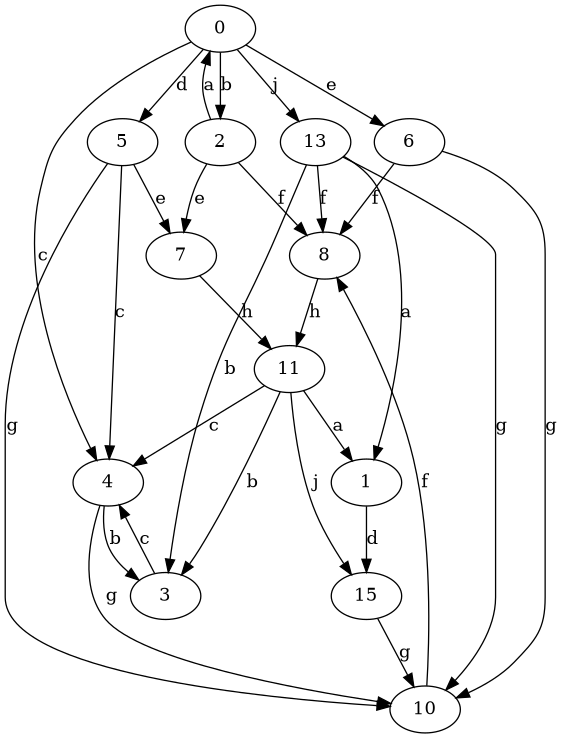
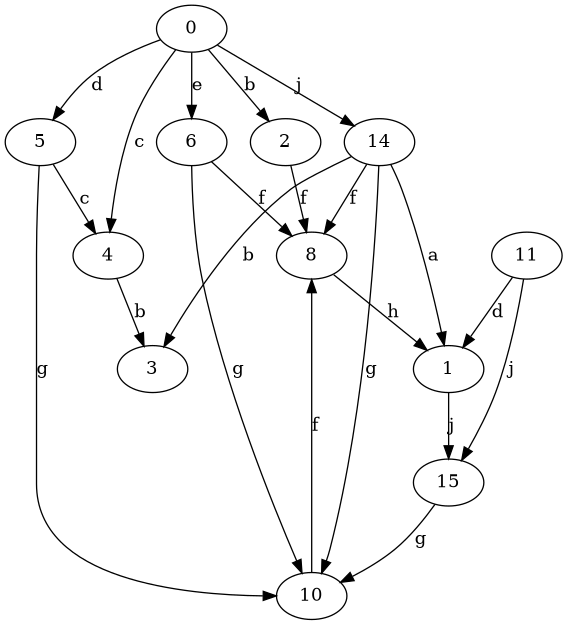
  strict digraph {
    0
    2
    4
    5
    6
-   14 [label=13]
-   7
+   14
    8
    3
    10
    1
    15
    11
    0 -> 2 [label=b]
    0 -> 4 [label=c]
    0 -> 5 [label=d]
    0 -> 6 [label=e]
    0 -> 14 [label=j]
-   2 -> 0 [label=a]
-   2 -> 7 [label=e]
    2 -> 8 [label=f]
    4 -> 3 [label=b]
-   4 -> 10 [label=g]
    5 -> 4 [label=c]
-   5 -> 7 [label=e]
    5 -> 10 [label=g]
    6 -> 8 [label=f]
    6 -> 10 [label=g]
    14 -> 8 [label=f]
    14 -> 3 [label=b]
    14 -> 10 [label=g]
    14 -> 1 [label=a]
-   7 -> 11 [label=h]
-   8 -> 11 [label=h]
-   3 -> 4 [label=c]
+   8 -> 1 [label=h]
    10 -> 8 [label=f]
-   1 -> 15 [label=d]
+   1 -> 15 [label=j]
    15 -> 10 [label=g]
-   11 -> 4 [label=c]
-   11 -> 3 [label=b]
-   11 -> 1 [label=a]
+   11 -> 1 [label=d]
    11 -> 15 [label=j]
  }
